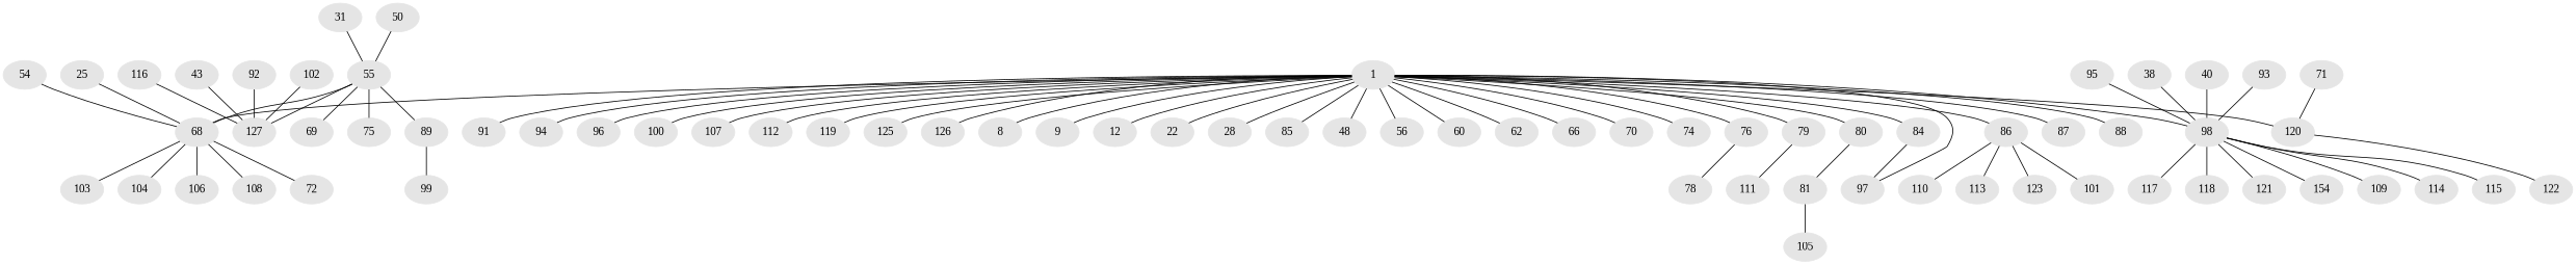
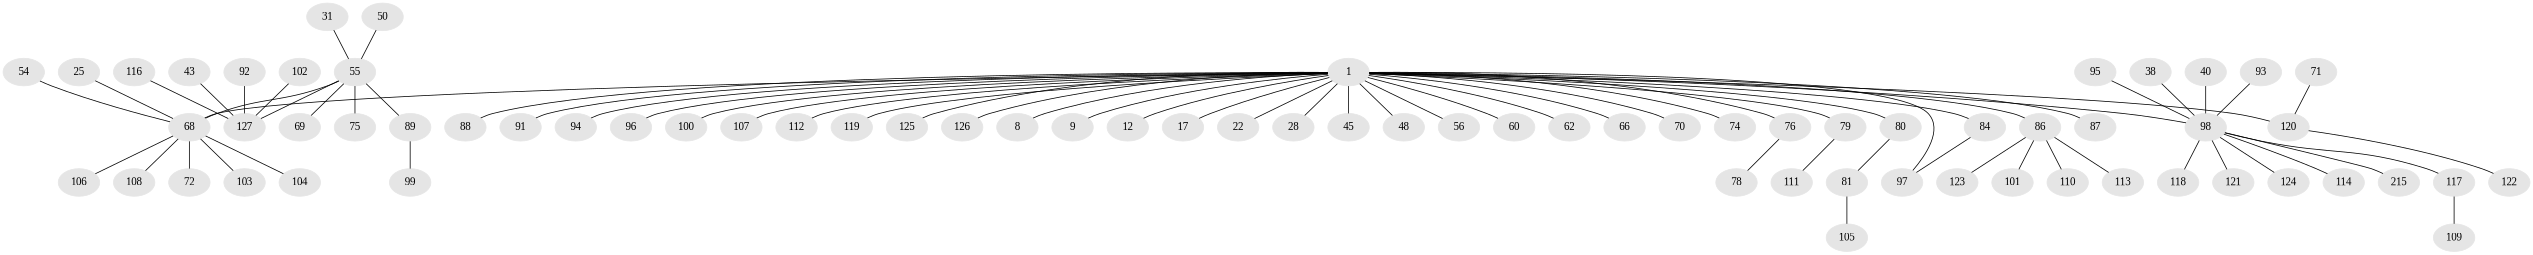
  graph {
    fontname="Liberation Serif"
    node [color=gray90 fontname="Liberation Serif" style=filled]
    edge [fontname="Liberation Serif"]
    1
    8
    9
    12
+   17
    22
    28
-   45 [label=85]
+   45
    48
    56
    60
    62 [super="+33"]
    66
    68 [super="+3+44+65"]
    70
    74
    76 [super="+23"]
    79 [super="+67"]
    80
    84
    86 [super="+82"]
    87 [super="+35"]
    88
    91
    94
    96
    97 [super="+73"]
    98 [super="+11+59+21+64+36+77+42+85+26"]
    100
    107 [super="+63"]
    112
    119
    120 [super="+53"]
    125
    126
    72
    103
    104 [super="+27"]
    106
    108
    78
    111
    81
    101
    110
    113
    123
    109
    114
-   115
+   115 [label=215]
    117
    118
    121
-   124 [label=154]
+   124
    122
    25 [super="+4"]
    55 [super="+10+34+14+49"]
    127 [super="+32"]
    69
    75
    89 [super="+46+57"]
    31
    38
    43
    50
    54
    99
    71
    105
    n70 [label=40]
    92
    93
    95
    102
    116
    1 -- 8
    1 -- 9
    1 -- 12
+   1 -- 17
    1 -- 22
    1 -- 28
    1 -- 45
    1 -- 48
    1 -- 56
    1 -- 60
    1 -- 62
    1 -- 66
    1 -- 68 [weight=4]
    1 -- 70
    1 -- 74
    1 -- 76
    1 -- 79
    1 -- 80
    1 -- 84
    1 -- 86 [weight=2]
    1 -- 87
    1 -- 88
    1 -- 91
    1 -- 94
    1 -- 96
    1 -- 97
    1 -- 98 [weight=3]
    1 -- 100
    1 -- 107
    1 -- 112
    1 -- 119
    1 -- 120 [weight=2]
    1 -- 125
    1 -- 126
    68 -- 72
    68 -- 103
    68 -- 104
    68 -- 106
    68 -- 108
    76 -- 78
    79 -- 111
    80 -- 81
    84 -- 97
    86 -- 101
    86 -- 110
    86 -- 113
    86 -- 123
-   98 -- 109
+   117 -- 109
    98 -- 114
    98 -- 115
    98 -- 117
    98 -- 118
    98 -- 121
    98 -- 124
    120 -- 122
    81 -- 105
    25 -- 68
    55 -- 68 [weight=2]
    55 -- 127 [weight=2]
    55 -- 69
    55 -- 75
    55 -- 89
    89 -- 99
    31 -- 55
    38 -- 98
    43 -- 127
    50 -- 55
    54 -- 68
    71 -- 120
    n70 -- 98
    92 -- 127
    93 -- 98
    95 -- 98
    102 -- 127
    116 -- 127
  }
